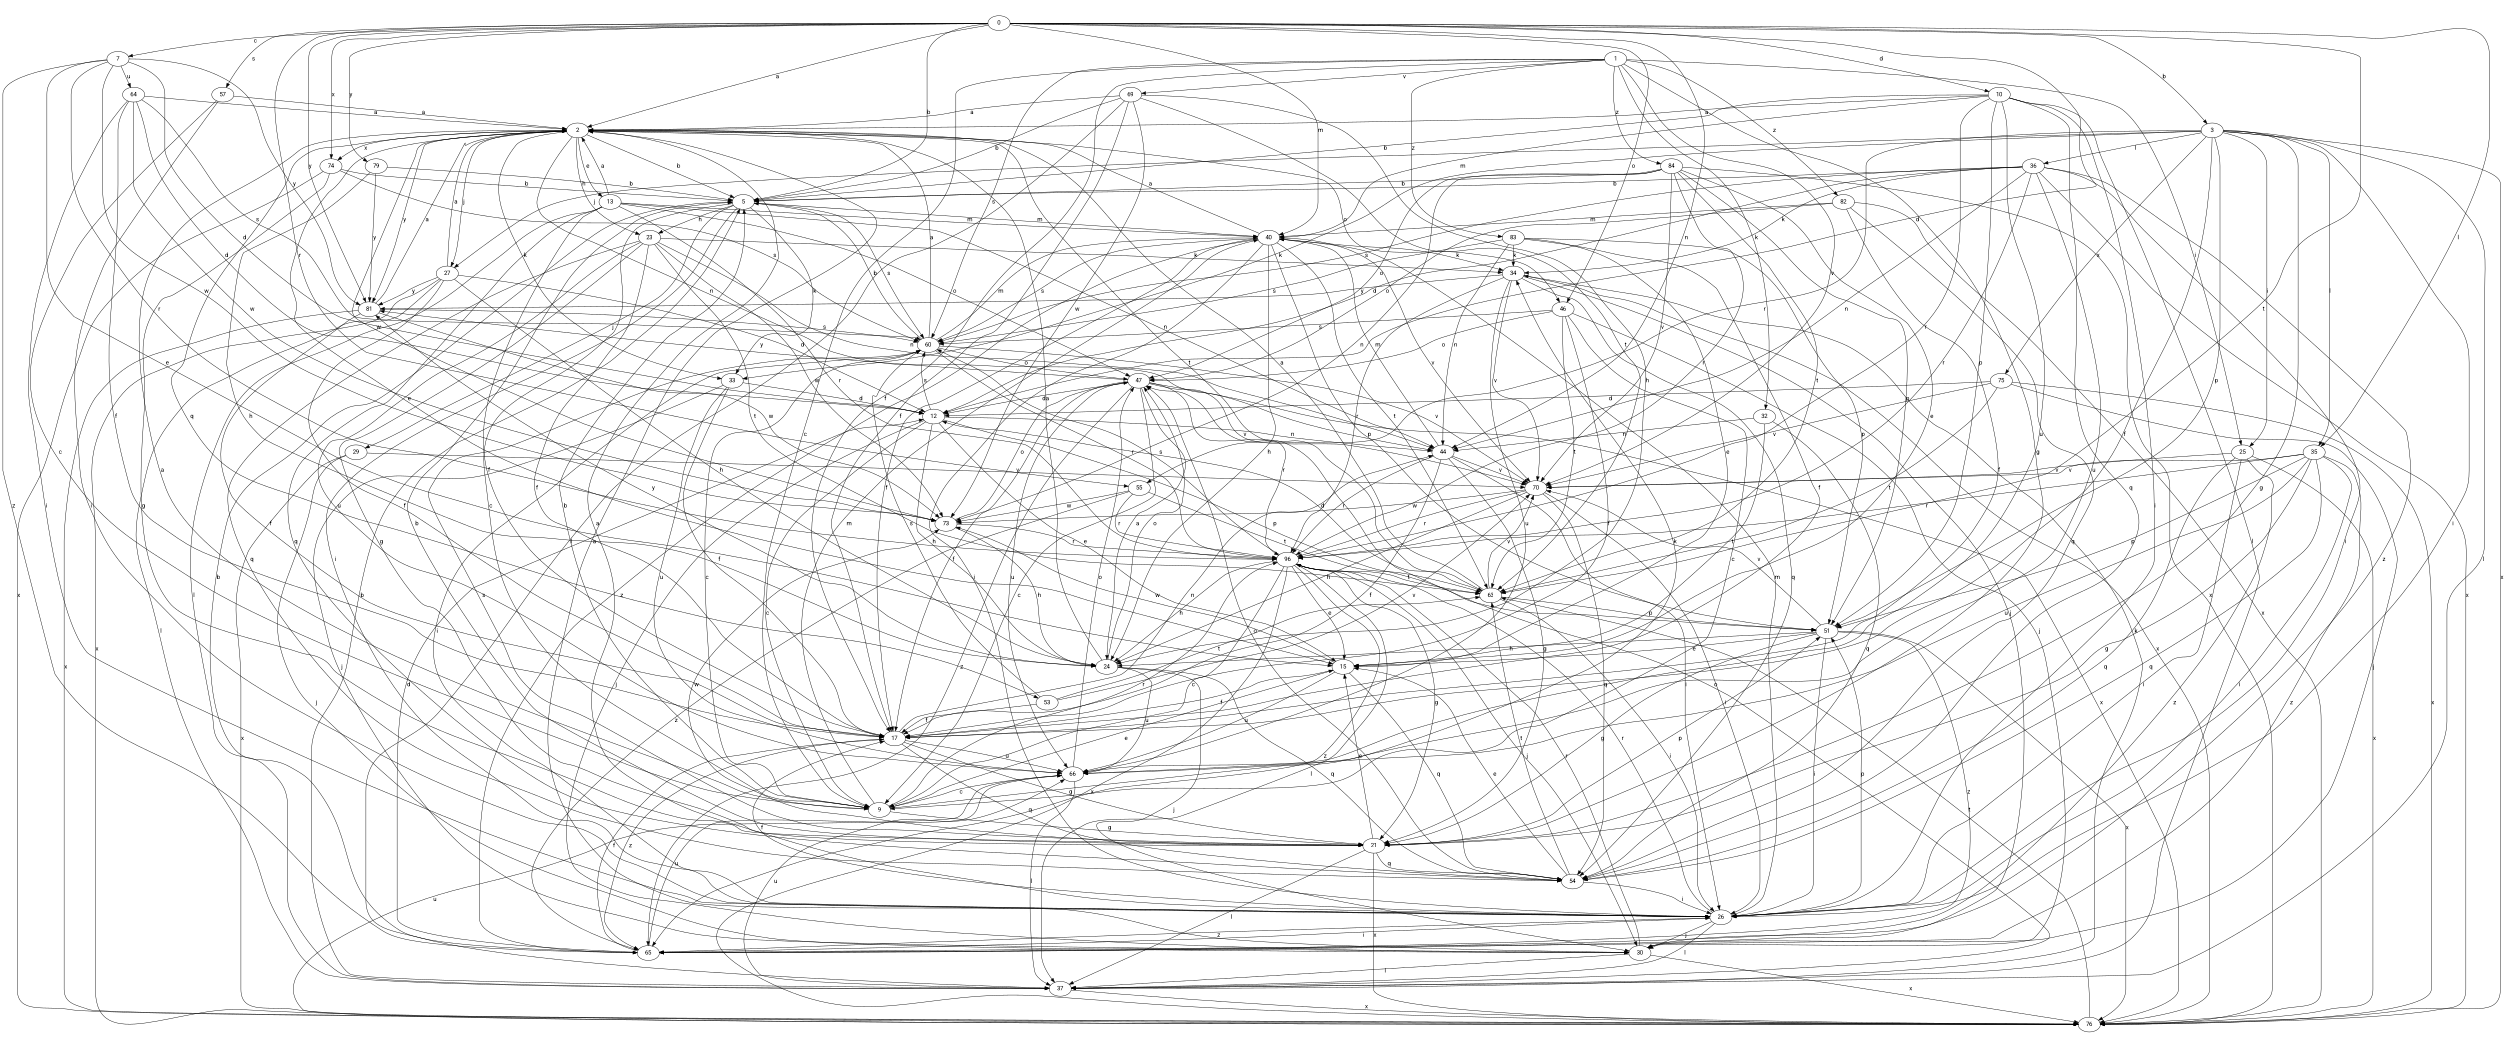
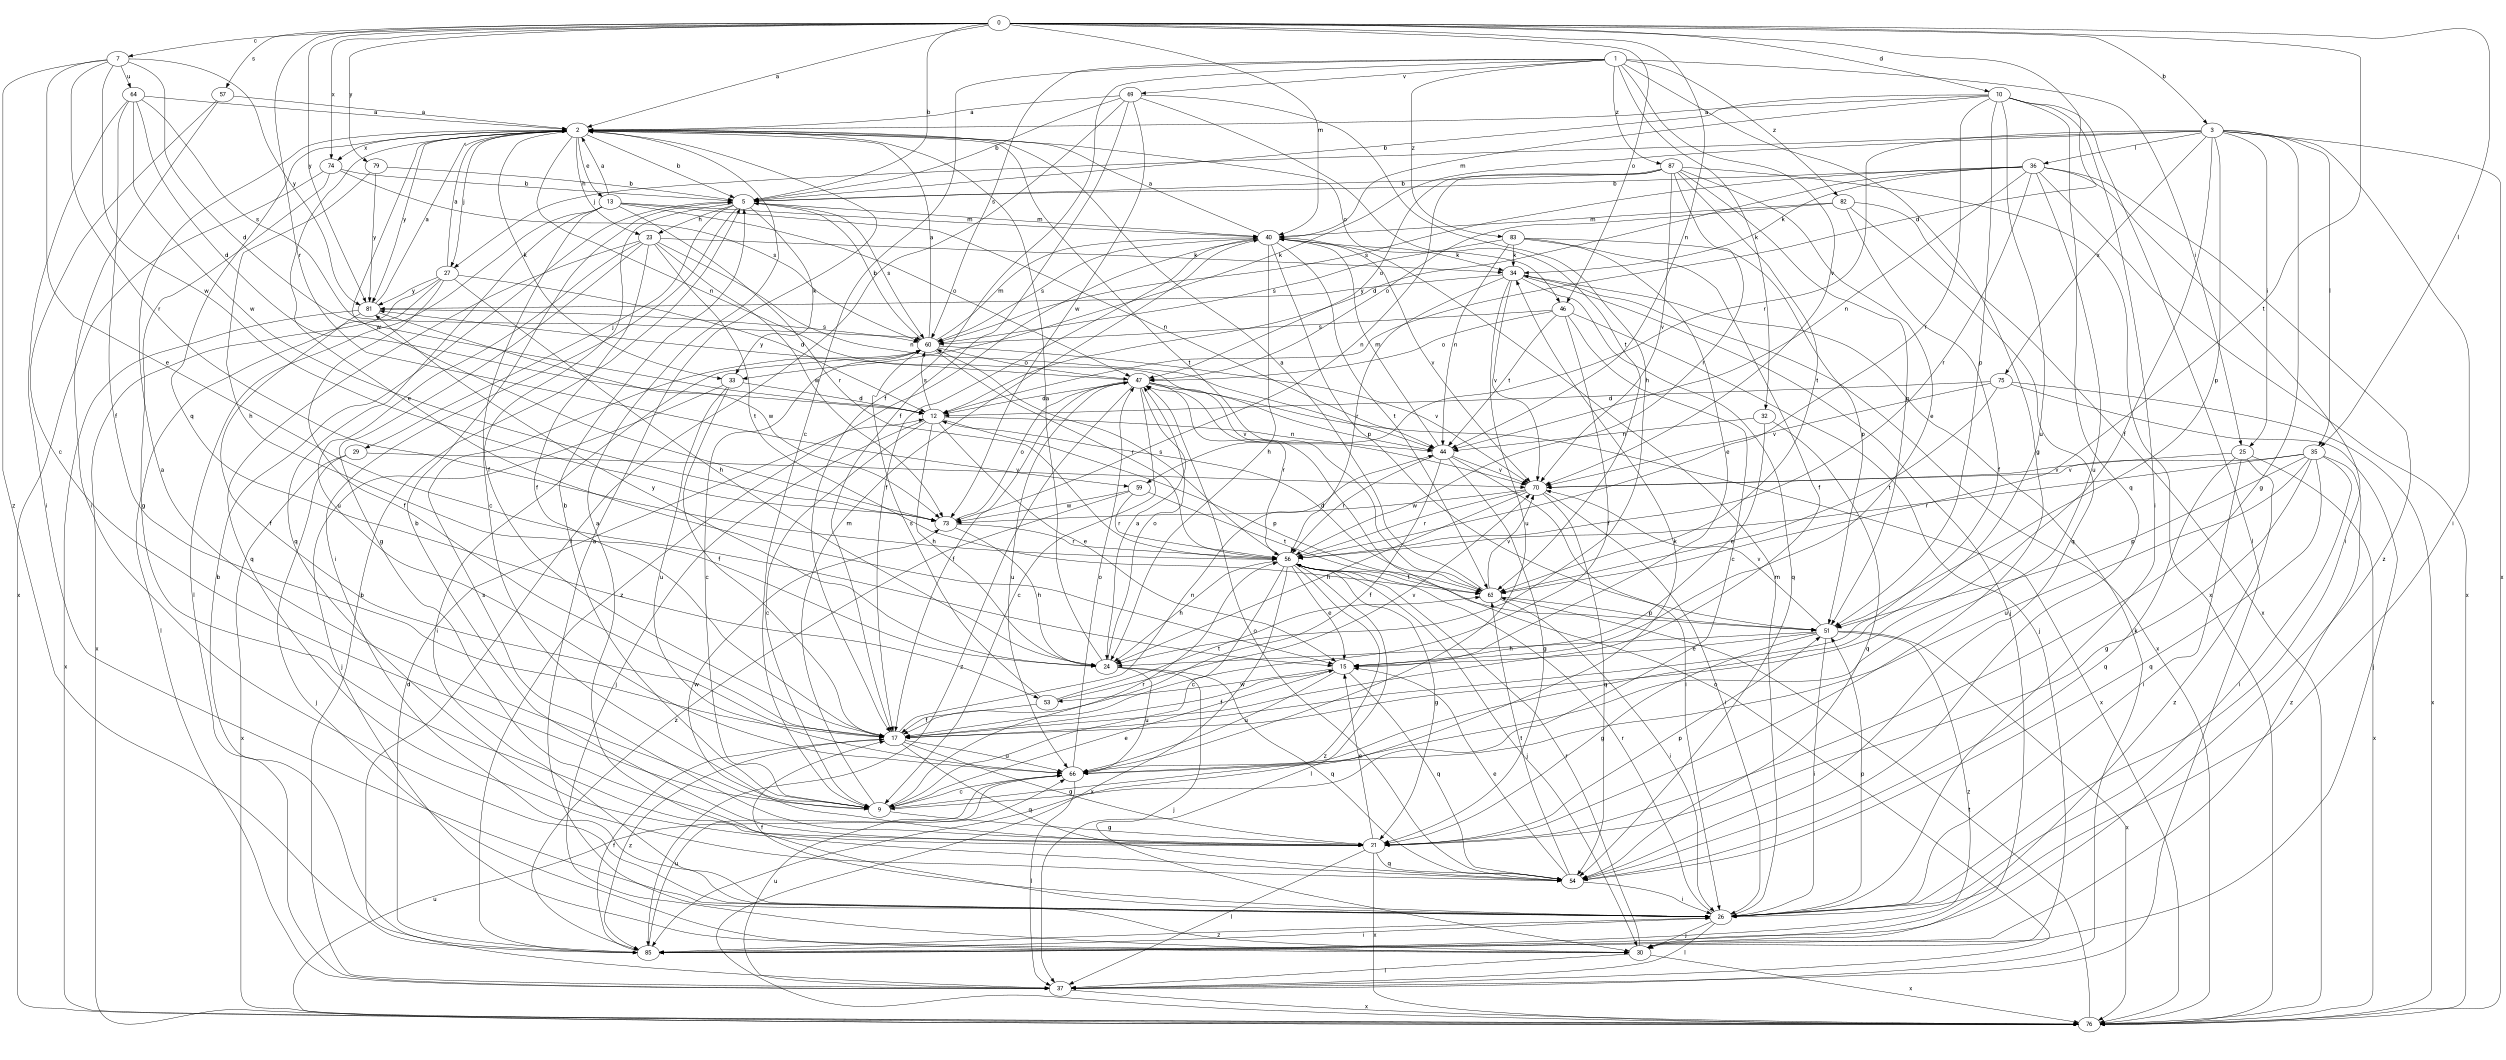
  strict digraph {
    fontname=Roboto
    node [fontname=Roboto]
    edge [fontname=Roboto]
    0
    2
    3
    5
    7
    10
    12
    35
    40
    44
    46
-   55
+   55 [label=59]
    57
    63
    74
    79
    81
    13
    15
    23
    27
    33
    53
    73
    17
    21
    25
    26
    36
    37
    51
    75
    76
    9
    60
    29
-   56 [label=96]
+   56
    64
-   85 [label=65]
+   85
    54
    66
    24
    30
    70
    34
    47
    1
    32
    69
    82
    83
-   84
+   84 [label=87]
    0 -> 2 [label=a]
    0 -> 3 [label=b]
    0 -> 5 [label=b]
    0 -> 7 [label=c]
    0 -> 10 [label=d]
    0 -> 12 [label=d]
    0 -> 35 [label=l]
    0 -> 40 [label=m]
    0 -> 44 [label=n]
    0 -> 46 [label=o]
    0 -> 55 [label=r]
    0 -> 57 [label=s]
    0 -> 63 [label=t]
    0 -> 74 [label=x]
    0 -> 79 [label=y]
    0 -> 81 [label=y]
    2 -> 5 [label=b]
    2 -> 44 [label=n]
    2 -> 46 [label=o]
    2 -> 63 [label=t]
    2 -> 74 [label=x]
    2 -> 81 [label=y]
    2 -> 13 [label=e]
    2 -> 15 [label=e]
    2 -> 23 [label=h]
    2 -> 27 [label=j]
    2 -> 33 [label=k]
    2 -> 53 [label=q]
    2 -> 73 [label=w]
    3 -> 35 [label=l]
    3 -> 55 [label=r]
    3 -> 27 [label=j]
    3 -> 33 [label=k]
    3 -> 17 [label=f]
    3 -> 21 [label=g]
    3 -> 25 [label=i]
    3 -> 26 [label=i]
    3 -> 36 [label=l]
-   3 -> 37 [label=l]
    3 -> 51 [label=p]
    3 -> 75 [label=x]
    3 -> 76 [label=x]
    5 -> 40 [label=m]
    5 -> 23 [label=h]
    5 -> 33 [label=k]
    5 -> 26 [label=i]
    5 -> 9 [label=c]
    5 -> 60 [label=s]
    5 -> 29 [label=j]
    7 -> 12 [label=d]
    7 -> 81 [label=y]
    7 -> 15 [label=e]
    7 -> 73 [label=w]
    7 -> 56 [label=r]
    7 -> 64 [label=u]
    7 -> 85 [label=z]
    10 -> 2 [label=a]
    10 -> 5 [label=b]
    10 -> 40 [label=m]
    10 -> 26 [label=i]
    10 -> 37 [label=l]
    10 -> 51 [label=p]
    10 -> 56 [label=r]
    10 -> 54 [label=q]
    10 -> 66 [label=u]
    12 -> 44 [label=n]
    12 -> 15 [label=e]
    12 -> 51 [label=p]
    12 -> 9 [label=c]
    12 -> 60 [label=s]
    12 -> 24 [label=h]
    12 -> 30 [label=j]
    35 -> 21 [label=g]
    35 -> 26 [label=i]
    35 -> 51 [label=p]
    35 -> 56 [label=r]
    35 -> 85 [label=z]
    35 -> 54 [label=q]
    35 -> 66 [label=u]
    35 -> 70 [label=v]
    40 -> 2 [label=a]
    40 -> 63 [label=t]
    40 -> 17 [label=f]
-   40 -> 26 [label=i]
    40 -> 51 [label=p]
    40 -> 60 [label=s]
    40 -> 85 [label=z]
    40 -> 24 [label=h]
    40 -> 70 [label=v]
    40 -> 34 [label=k]
    44 -> 40 [label=m]
    44 -> 17 [label=f]
    44 -> 21 [label=g]
    44 -> 26 [label=i]
    44 -> 56 [label=r]
    44 -> 70 [label=v]
-   46 -> 63 [label=t]
+   46 -> 44 [label=t]
    46 -> 17 [label=f]
    46 -> 9 [label=c]
    46 -> 60 [label=s]
    46 -> 30 [label=j]
    46 -> 47 [label=o]
    55 -> 63 [label=t]
    55 -> 73 [label=w]
    55 -> 56 [label=r]
    55 -> 85 [label=z]
    57 -> 2 [label=a]
    57 -> 26 [label=i]
    57 -> 9 [label=c]
    63 -> 2 [label=a]
    63 -> 12 [label=d]
    63 -> 26 [label=i]
    63 -> 51 [label=p]
    63 -> 70 [label=v]
    74 -> 5 [label=b]
    74 -> 21 [label=g]
    74 -> 76 [label=x]
    74 -> 60 [label=s]
    79 -> 5 [label=b]
    79 -> 81 [label=y]
    79 -> 24 [label=h]
    81 -> 2 [label=a]
    81 -> 73 [label=w]
    81 -> 17 [label=f]
    81 -> 76 [label=x]
    81 -> 60 [label=s]
    13 -> 2 [label=a]
    13 -> 40 [label=m]
    13 -> 44 [label=n]
    13 -> 17 [label=f]
    13 -> 37 [label=l]
    13 -> 56 [label=r]
    13 -> 54 [label=q]
    13 -> 47 [label=o]
-   15 -> 73 [label=w]
+   15 -> 53 [label=w]
    15 -> 17 [label=f]
    15 -> 54 [label=q]
    15 -> 66 [label=u]
    23 -> 44 [label=n]
    23 -> 63 [label=t]
    23 -> 73 [label=w]
    23 -> 17 [label=f]
    23 -> 21 [label=g]
    23 -> 54 [label=q]
    23 -> 66 [label=u]
    23 -> 34 [label=k]
    27 -> 2 [label=a]
    27 -> 12 [label=d]
    27 -> 81 [label=y]
    27 -> 17 [label=f]
    27 -> 37 [label=l]
    27 -> 76 [label=x]
    27 -> 24 [label=h]
    33 -> 12 [label=d]
    33 -> 17 [label=f]
    33 -> 66 [label=u]
    33 -> 30 [label=j]
    53 -> 63 [label=t]
    53 -> 17 [label=f]
    53 -> 60 [label=s]
    53 -> 70 [label=v]
    73 -> 56 [label=r]
    73 -> 24 [label=h]
    73 -> 47 [label=o]
    17 -> 44 [label=n]
    17 -> 21 [label=g]
    17 -> 85 [label=z]
    17 -> 54 [label=q]
    17 -> 66 [label=u]
    21 -> 5 [label=b]
    21 -> 15 [label=e]
    21 -> 73 [label=w]
    21 -> 37 [label=l]
    21 -> 51 [label=p]
    21 -> 76 [label=x]
    21 -> 60 [label=s]
    21 -> 54 [label=q]
    25 -> 26 [label=i]
    25 -> 76 [label=x]
    25 -> 85 [label=z]
    25 -> 54 [label=q]
    25 -> 70 [label=v]
    26 -> 2 [label=a]
    26 -> 40 [label=m]
    26 -> 17 [label=f]
    26 -> 37 [label=l]
    26 -> 51 [label=p]
    26 -> 56 [label=r]
    26 -> 85 [label=z]
    26 -> 30 [label=j]
    36 -> 5 [label=b]
    36 -> 12 [label=d]
    36 -> 44 [label=n]
    36 -> 26 [label=i]
    36 -> 76 [label=x]
    36 -> 60 [label=s]
    36 -> 56 [label=r]
    36 -> 85 [label=z]
    36 -> 66 [label=u]
    36 -> 34 [label=k]
    37 -> 5 [label=b]
    37 -> 76 [label=x]
    37 -> 66 [label=u]
    37 -> 34 [label=k]
    37 -> 47 [label=o]
    51 -> 15 [label=e]
    51 -> 21 [label=g]
    51 -> 26 [label=i]
    51 -> 76 [label=x]
    51 -> 85 [label=z]
    51 -> 24 [label=h]
    51 -> 70 [label=v]
    75 -> 12 [label=d]
    75 -> 63 [label=t]
    75 -> 76 [label=x]
    75 -> 30 [label=j]
    75 -> 70 [label=v]
    76 -> 63 [label=t]
    76 -> 66 [label=u]
    9 -> 2 [label=a]
    9 -> 5 [label=b]
    9 -> 40 [label=m]
    9 -> 15 [label=e]
    9 -> 21 [label=g]
    9 -> 56 [label=r]
    9 -> 34 [label=k]
    60 -> 2 [label=a]
    60 -> 5 [label=b]
    60 -> 40 [label=m]
    60 -> 26 [label=i]
    60 -> 9 [label=c]
    60 -> 56 [label=r]
    60 -> 70 [label=v]
    60 -> 47 [label=o]
    29 -> 76 [label=x]
    29 -> 30 [label=j]
    29 -> 70 [label=v]
    56 -> 63 [label=t]
    56 -> 15 [label=e]
    56 -> 21 [label=g]
    56 -> 37 [label=l]
    56 -> 76 [label=x]
    56 -> 9 [label=c]
    56 -> 60 [label=s]
    56 -> 85 [label=z]
    56 -> 24 [label=h]
    56 -> 30 [label=j]
    64 -> 2 [label=a]
    64 -> 12 [label=d]
    64 -> 73 [label=w]
    64 -> 17 [label=f]
    64 -> 26 [label=i]
    64 -> 60 [label=s]
    85 -> 5 [label=b]
    85 -> 12 [label=d]
    85 -> 17 [label=f]
    85 -> 26 [label=i]
    85 -> 66 [label=u]
    54 -> 63 [label=t]
    54 -> 15 [label=e]
    54 -> 26 [label=i]
    54 -> 47 [label=o]
    66 -> 37 [label=l]
    66 -> 9 [label=c]
    66 -> 47 [label=o]
    24 -> 2 [label=a]
    24 -> 81 [label=y]
    24 -> 54 [label=q]
    24 -> 66 [label=u]
    24 -> 30 [label=j]
    24 -> 47 [label=o]
    30 -> 2 [label=a]
    30 -> 37 [label=l]
    30 -> 76 [label=x]
    30 -> 56 [label=r]
    70 -> 73 [label=w]
    70 -> 26 [label=i]
    70 -> 56 [label=r]
    70 -> 54 [label=q]
    70 -> 24 [label=h]
    34 -> 81 [label=y]
    34 -> 76 [label=x]
    34 -> 56 [label=r]
    34 -> 54 [label=q]
    34 -> 66 [label=u]
    34 -> 30 [label=j]
    34 -> 70 [label=v]
    47 -> 12 [label=d]
    47 -> 81 [label=y]
    47 -> 17 [label=f]
    47 -> 76 [label=x]
    47 -> 9 [label=c]
    47 -> 56 [label=r]
    47 -> 85 [label=z]
    47 -> 66 [label=u]
    47 -> 24 [label=a]
    47 -> 70 [label=v]
    1 -> 17 [label=f]
    1 -> 21 [label=g]
    1 -> 25 [label=i]
    1 -> 9 [label=c]
    1 -> 60 [label=s]
    1 -> 70 [label=v]
    1 -> 32 [label=k]
    1 -> 69 [label=v]
    1 -> 82 [label=z]
    1 -> 83 [label=z]
    1 -> 84 [label=z]
    32 -> 44 [label=n]
-   32 -> 15 [label=t]
+   32 -> 15 [label=e]
    32 -> 54 [label=q]
    69 -> 2 [label=a]
    69 -> 5 [label=b]
    69 -> 63 [label=t]
    69 -> 73 [label=w]
    69 -> 17 [label=f]
    69 -> 37 [label=l]
    69 -> 24 [label=h]
    82 -> 40 [label=m]
    82 -> 17 [label=f]
    82 -> 76 [label=x]
    82 -> 54 [label=q]
    82 -> 47 [label=o]
    83 -> 44 [label=n]
    83 -> 15 [label=e]
    83 -> 17 [label=f]
    83 -> 51 [label=p]
    83 -> 60 [label=s]
    83 -> 34 [label=k]
    84 -> 5 [label=b]
    84 -> 63 [label=t]
    84 -> 15 [label=e]
    84 -> 73 [label=n]
    84 -> 51 [label=p]
    84 -> 76 [label=x]
    84 -> 56 [label=r]
    84 -> 70 [label=v]
    84 -> 47 [label=o]
  }
